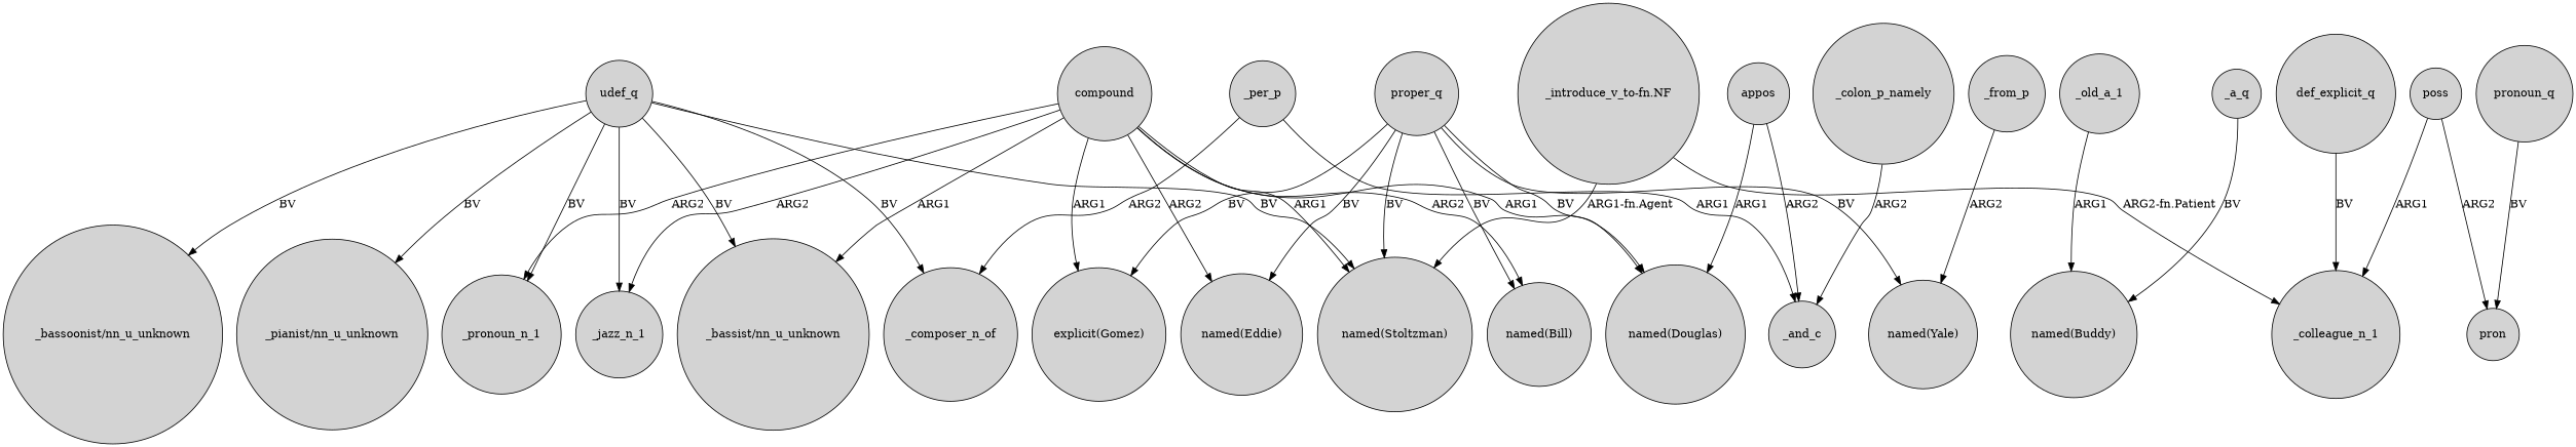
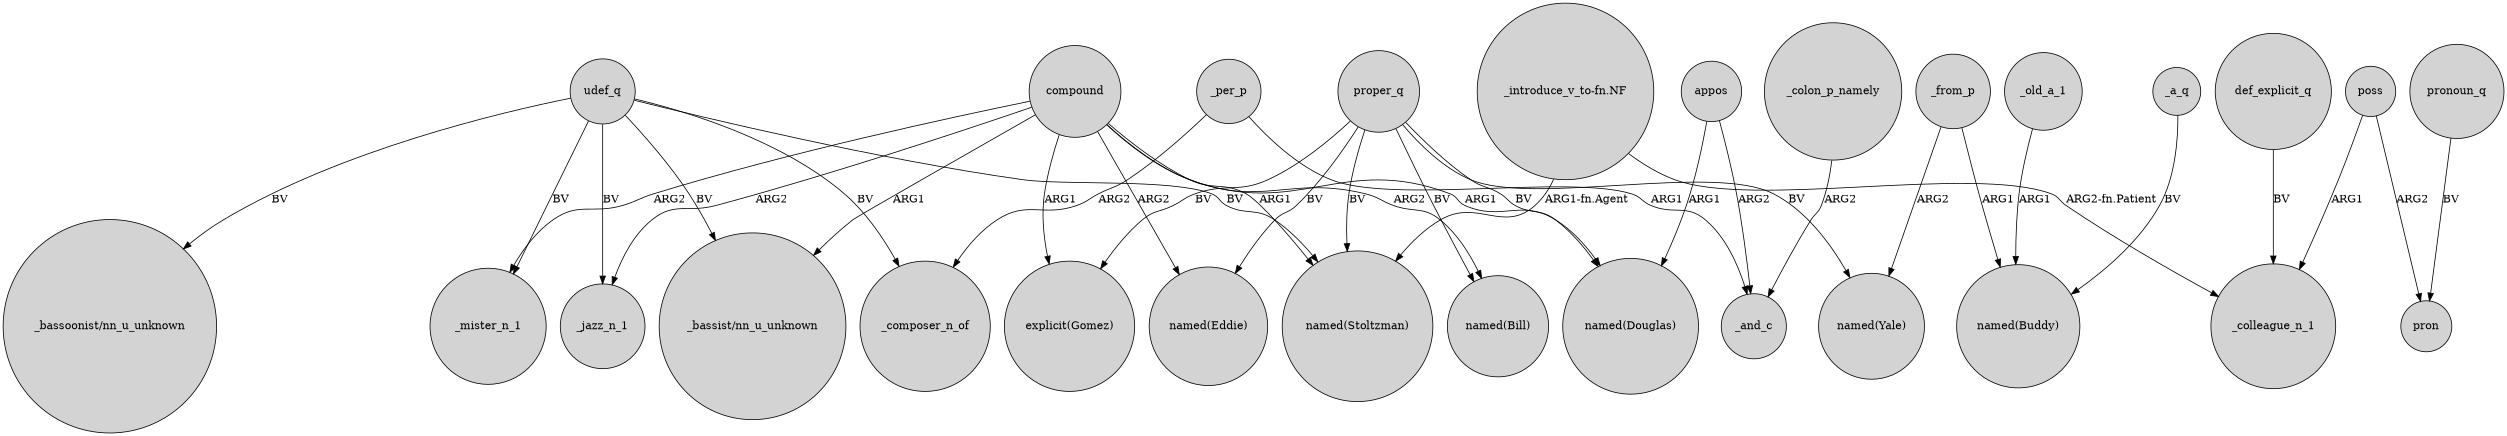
  digraph {
    node [shape=circle style=filled]
    udef_q
-   "_pianist/nn_u_unknown"
    _jazz_n_1
-   _mister_n_1 [label=_pronoun_n_1]
+   _mister_n_1
    _composer_n_of
    "_bassist/nn_u_unknown"
    "_bassoonist/nn_u_unknown"
    "named(Stoltzman)"
    proper_q
    "named(Yale)"
    n11 [label="explicit(Gomez)"]
    "named(Bill)"
    "named(Douglas)"
    "named(Eddie)"
    compound
    poss
    pron
    _colleague_n_1
    _per_p
    _and_c
    _colon_p_namely
    "_introduce_v_to-fn.NF"
    appos
    _from_p
    "named(Buddy)"
    pronoun_q
    _old_a_1
    _a_q
    def_explicit_q
-   udef_q -> "_pianist/nn_u_unknown" [label=BV]
    udef_q -> _jazz_n_1 [label=BV]
    udef_q -> _mister_n_1 [label=BV]
    udef_q -> _composer_n_of [label=BV]
    udef_q -> "_bassist/nn_u_unknown" [label=BV]
    udef_q -> "_bassoonist/nn_u_unknown" [label=BV]
    udef_q -> "named(Stoltzman)" [label=BV]
    proper_q -> "named(Stoltzman)" [label=BV]
    proper_q -> "named(Yale)" [label=BV]
    proper_q -> n11 [label=BV]
    proper_q -> "named(Bill)" [label=BV]
    proper_q -> "named(Douglas)" [label=BV]
    proper_q -> "named(Eddie)" [label=BV]
    compound -> _jazz_n_1 [label=ARG2]
    compound -> _mister_n_1 [label=ARG2]
    compound -> "_bassist/nn_u_unknown" [label=ARG1]
    compound -> "named(Stoltzman)" [label=ARG1]
    compound -> n11 [label=ARG1]
    compound -> "named(Bill)" [label=ARG2]
    compound -> "named(Douglas)" [label=ARG1]
    compound -> "named(Eddie)" [label=ARG2]
    poss -> pron [label=ARG2]
    poss -> _colleague_n_1 [label=ARG1]
    _per_p -> _composer_n_of [label=ARG2]
    _per_p -> _and_c [label=ARG1]
    _colon_p_namely -> _and_c [label=ARG2]
    "_introduce_v_to-fn.NF" -> "named(Stoltzman)" [label="ARG1-fn.Agent"]
    "_introduce_v_to-fn.NF" -> _colleague_n_1 [label="ARG2-fn.Patient"]
    appos -> "named(Douglas)" [label=ARG1]
    appos -> _and_c [label=ARG2]
    _from_p -> "named(Yale)" [label=ARG2]
+   _from_p -> "named(Buddy)" [label=ARG1]
    pronoun_q -> pron [label=BV]
    _old_a_1 -> "named(Buddy)" [label=ARG1]
    _a_q -> "named(Buddy)" [label=BV]
    def_explicit_q -> _colleague_n_1 [label=BV]
  }
